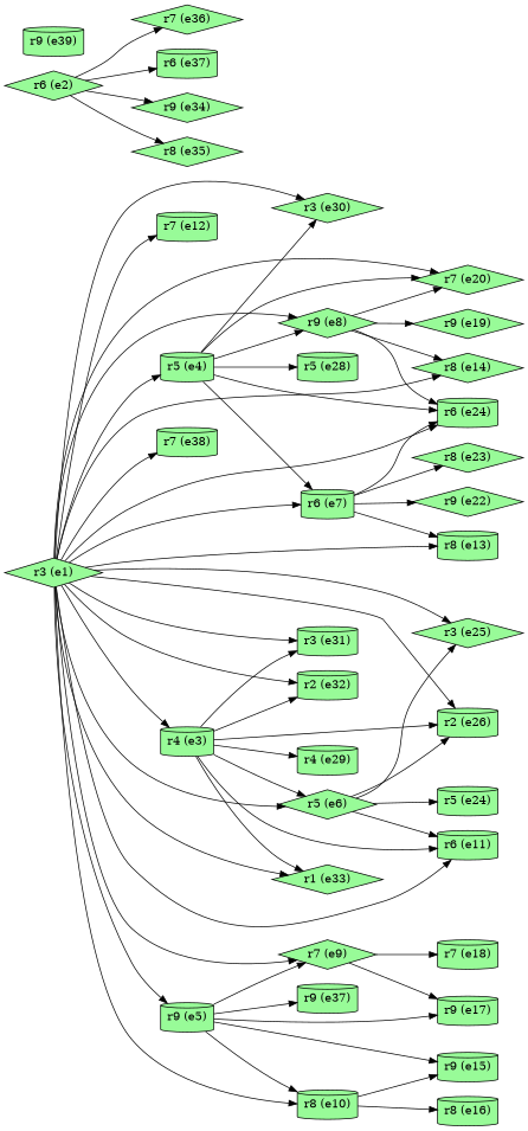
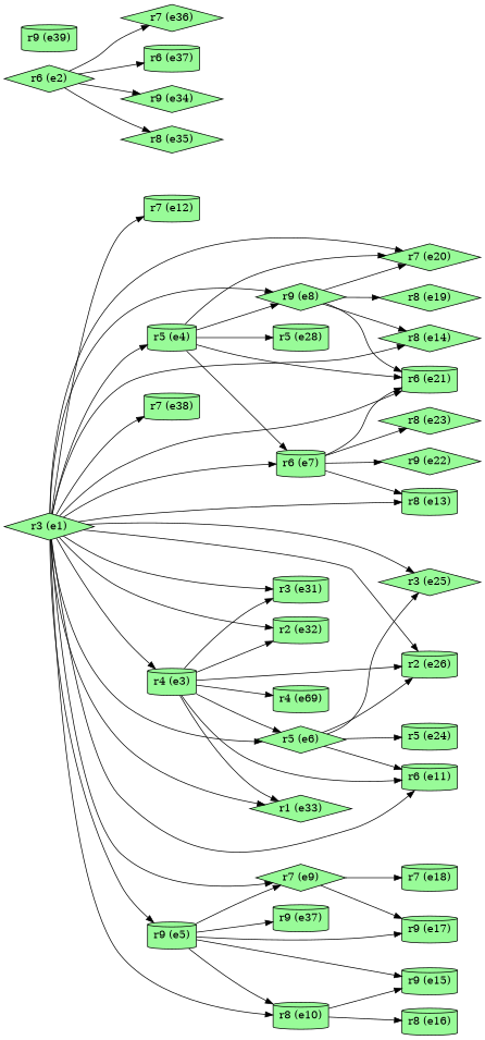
  digraph {
    rankdir=LR
    node [fillcolor=palegreen shape=cylinder style=filled]
    n1 [label="r3 (e1)" shape=diamond]
    n2 [label="r7 (e20)" shape=diamond]
    n3 [label="r7 (e12)"]
    n4 [label="r3 (e25)" shape=diamond]
    n5 [label="r7 (e9)" shape=diamond]
-   n6 [label="r3 (e30)" shape=diamond]
    n7 [label="r3 (e31)"]
    n8 [label="r7 (e38)"]
    n9 [label="r5 (e6)" shape=diamond]
    n10 [label="r5 (e4)"]
    n11 [label="r8 (e14)" shape=diamond]
    n12 [label="r8 (e13)"]
    n13 [label="r2 (e26)"]
    n14 [label="r8 (e10)"]
    n15 [label="r2 (e32)"]
    n16 [label="r1 (e33)" shape=diamond]
    n17 [label="r4 (e3)"]
    n18 [label="r6 (e11)"]
    n19 [label="r9 (e8)" shape=diamond]
    n20 [label="r6 (e7)"]
    n21 [label="r9 (e5)"]
-   n22 [label="r6 (e24)"]
+   n22 [label="r6 (e21)"]
    n23 [label="r9 (e17)"]
    n24 [label="r7 (e18)"]
    n25 [label="r5 (e24)"]
    n26 [label="r5 (e28)"]
    n27 [label="r9 (e15)"]
    n28 [label="r8 (e16)"]
-   n29 [label="r4 (e29)"]
-   n30 [label="r9 (e19)" shape=diamond]
+   n29 [label="r4 (e69)"]
+   n30 [label="r8 (e19)" shape=diamond]
    n31 [label="r8 (e23)" shape=diamond]
    n32 [label="r9 (e22)" shape=diamond]
    n33 [label="r9 (e37)"]
    n34 [label="r6 (e2)" shape=diamond]
    n35 [label="r7 (e36)" shape=diamond]
    n36 [label="r6 (e37)"]
    n37 [label="r9 (e34)" shape=diamond]
    n38 [label="r8 (e35)" shape=diamond]
    n39 [label="r9 (e39)"]
    n1 -> n2
    n1 -> n3
    n1 -> n4
    n1 -> n5
-   n1 -> n6
    n1 -> n7
    n1 -> n8
    n1 -> n9
    n1 -> n10
    n1 -> n11
    n1 -> n12
    n1 -> n13
    n1 -> n14
    n1 -> n15
    n1 -> n16
    n1 -> n17
    n1 -> n18
    n1 -> n19
    n1 -> n20
    n1 -> n21
    n1 -> n22
    n5 -> n23
    n5 -> n24
    n9 -> n4
    n9 -> n13
    n9 -> n18
    n9 -> n25
    n10 -> n2
-   n10 -> n6
    n10 -> n19
    n10 -> n20
    n10 -> n22
    n10 -> n26
    n14 -> n27
    n14 -> n28
    n17 -> n7
    n17 -> n9
    n17 -> n13
    n17 -> n15
    n17 -> n16
    n17 -> n18
    n17 -> n29
    n19 -> n2
    n19 -> n11
    n19 -> n22
    n19 -> n30
    n20 -> n12
    n20 -> n22
    n20 -> n31
    n20 -> n32
    n21 -> n5
    n21 -> n14
    n21 -> n23
    n21 -> n27
    n21 -> n33
    n34 -> n35
    n34 -> n36
    n34 -> n37
    n34 -> n38
  }
